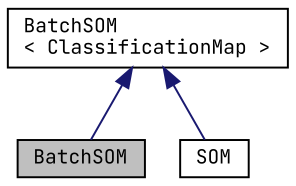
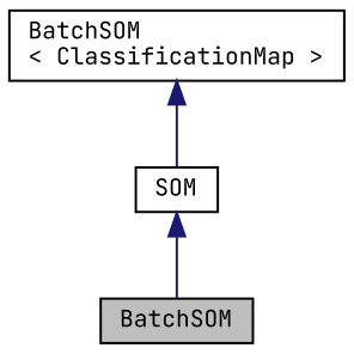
  digraph {
    fontname="JetBrains Mono"
    node [color=black fillcolor=white fontname="JetBrains Mono" fontsize=10 shape=record style=filled]
    edge [color=midnightblue dir=back fontname="JetBrains Mono" fontsize=10 labelfontname=Helvetica labelfontsize=10 style=solid]
    n1 [fillcolor=grey75 fontcolor=black height=0.2 label=BatchSOM width=0.4]
    n2 [height=0.2 label=SOM width=0.4]
    n3 [height=0.2 label="BatchSOM\l\< ClassificationMap \>" width=0.4]
-   n3 -> n1
+   n2 -> n1
    n3 -> n2
  }
